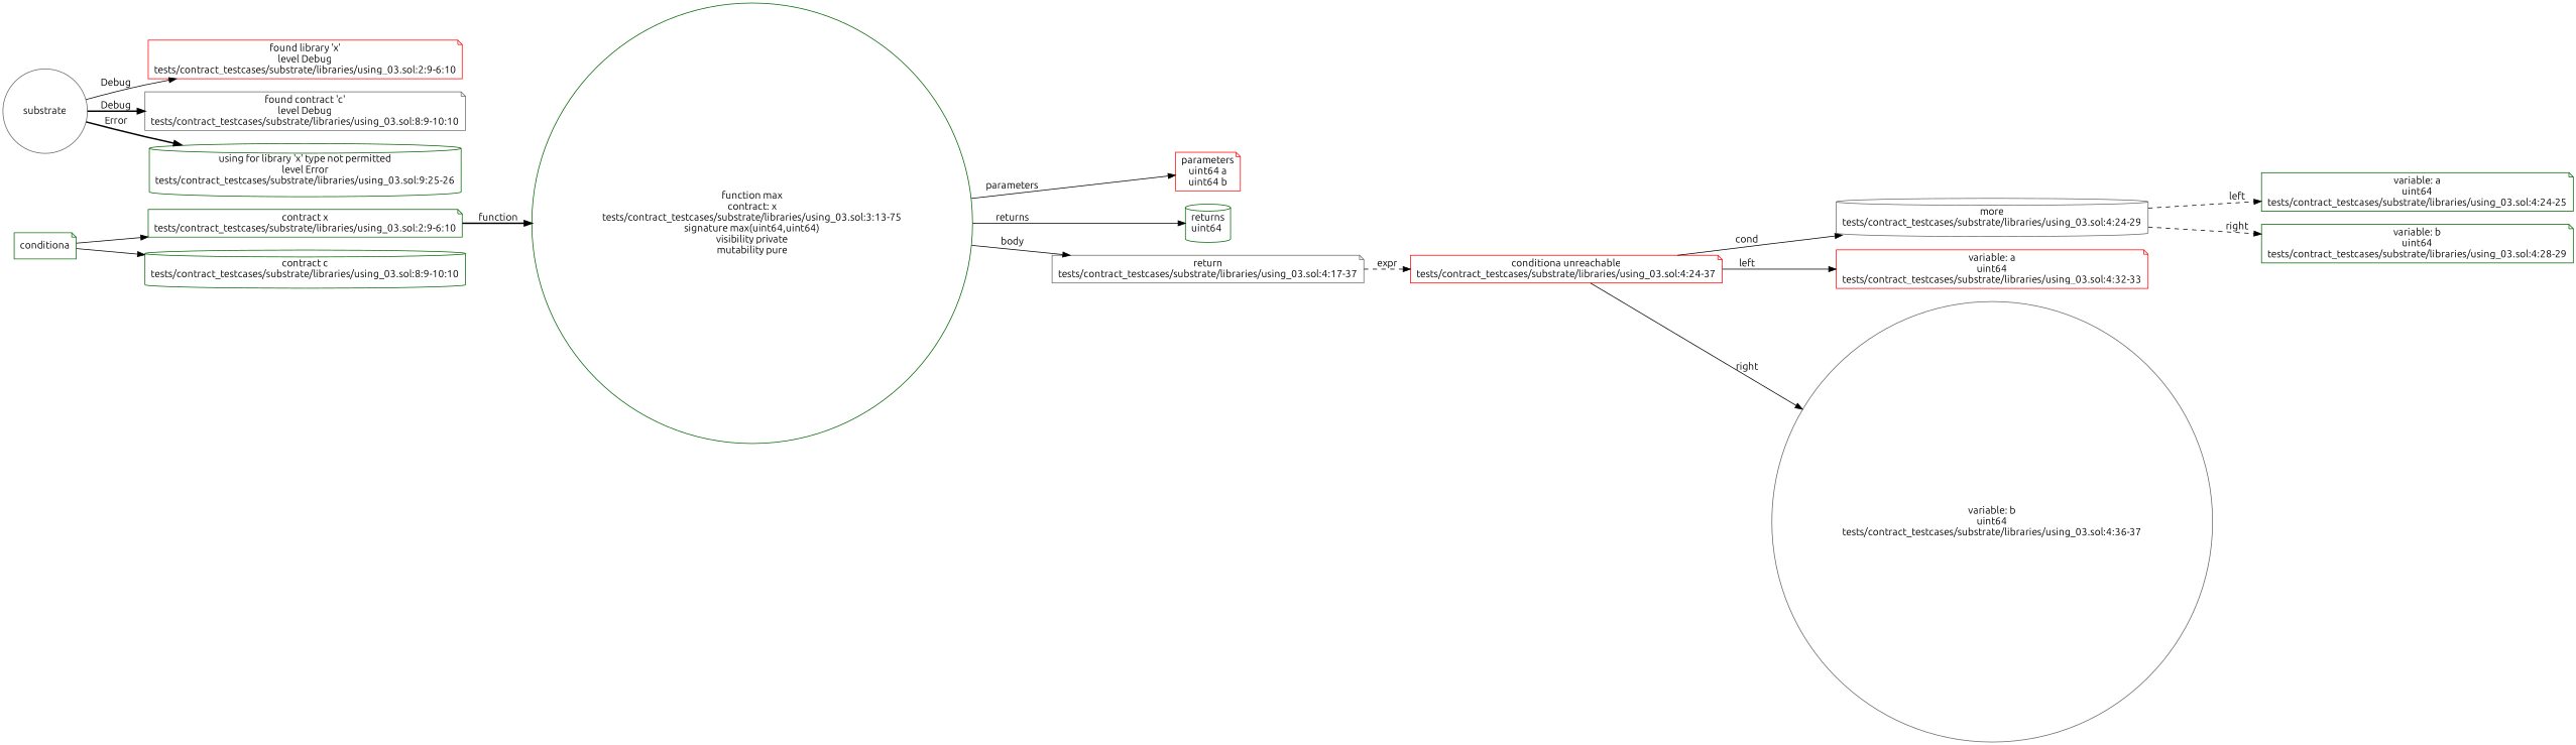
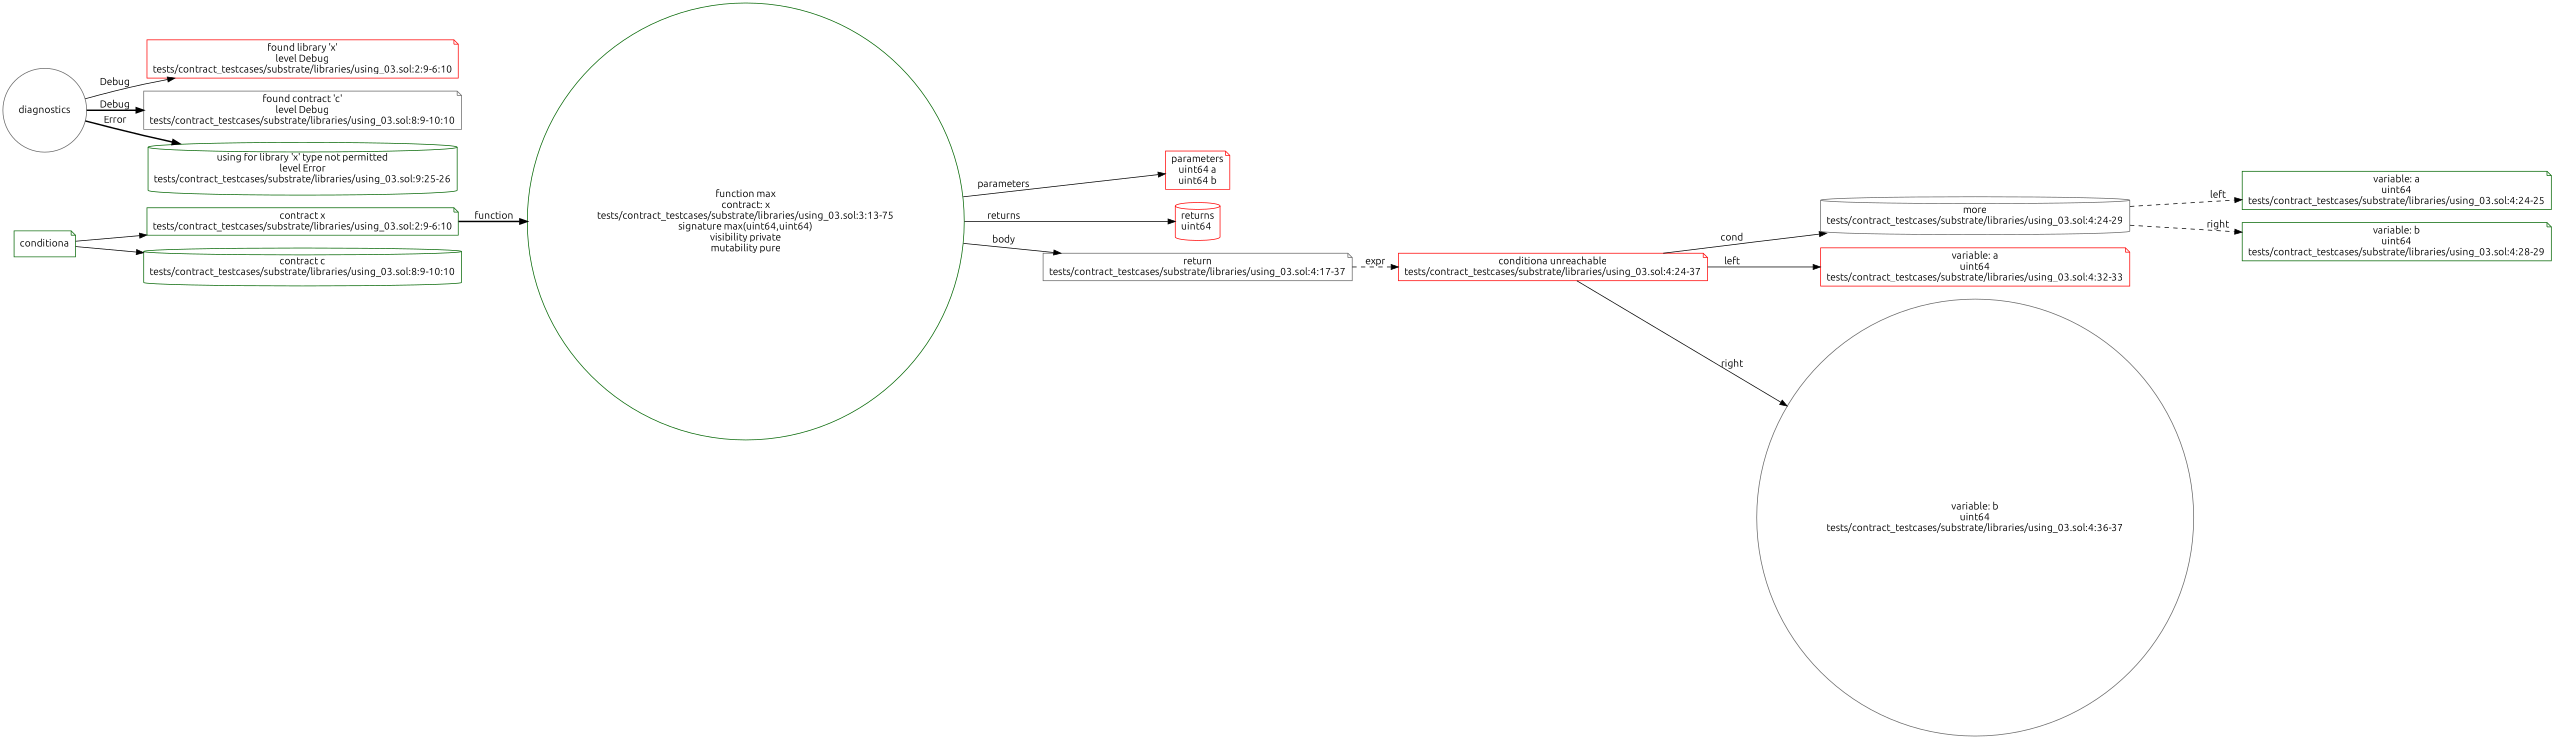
  strict digraph {
    fontname=Ubuntu
    rankdir=LR
    node [color=darkgreen fontname=Ubuntu shape=note]
    edge [fontname=Ubuntu style=solid]
    n1 [label="contract x\ntests/contract_testcases/substrate/libraries/using_03.sol:2:9-6:10"]
    n2 [label="function max\ncontract: x\ntests/contract_testcases/substrate/libraries/using_03.sol:3:13-75\nsignature max(uint64,uint64)\nvisibility private\nmutability pure" shape=circle]
    n3 [color=red label="parameters\nuint64 a\nuint64 b"]
-   n4 [label="returns\nuint64 " shape=cylinder]
+   n4 [color=red label="returns\nuint64 " shape=cylinder]
    n5 [color=gray40 label="return\ntests/contract_testcases/substrate/libraries/using_03.sol:4:17-37"]
    n6 [color=red label="conditiona unreachable\ntests/contract_testcases/substrate/libraries/using_03.sol:4:24-37"]
    n7 [color=gray40 label="more\ntests/contract_testcases/substrate/libraries/using_03.sol:4:24-29" shape=cylinder]
    n8 [color=red label="variable: a\nuint64\ntests/contract_testcases/substrate/libraries/using_03.sol:4:32-33"]
    n9 [color=gray40 label="variable: b\nuint64\ntests/contract_testcases/substrate/libraries/using_03.sol:4:36-37" shape=circle]
    n10 [label="variable: a\nuint64\ntests/contract_testcases/substrate/libraries/using_03.sol:4:24-25"]
    n11 [label="variable: b\nuint64\ntests/contract_testcases/substrate/libraries/using_03.sol:4:28-29"]
    n12 [label="contract c\ntests/contract_testcases/substrate/libraries/using_03.sol:8:9-10:10" shape=cylinder]
    n13 [color=red label="found library 'x'\nlevel Debug\ntests/contract_testcases/substrate/libraries/using_03.sol:2:9-6:10"]
    n14 [color=gray40 label="found contract 'c'\nlevel Debug\ntests/contract_testcases/substrate/libraries/using_03.sol:8:9-10:10"]
    n15 [label="using for library 'x' type not permitted\nlevel Error\ntests/contract_testcases/substrate/libraries/using_03.sol:9:25-26" shape=cylinder]
    n16 [label=conditiona]
-   diagnostics [color=gray40 shape=circle label=substrate]
+   diagnostics [color=gray40 shape=circle]
    n1 -> n2 [label=function style=bold]
    n2 -> n3 [label=parameters]
    n2 -> n4 [label=returns]
    n2 -> n5 [label=body]
    n5 -> n6 [label=expr style=dashed]
    n6 -> n7 [label=cond]
    n6 -> n8 [label=left]
    n6 -> n9 [label=right]
    n7 -> n10 [label=left style=dashed]
    n7 -> n11 [label=right style=dashed]
    n16 -> n1
    n16 -> n12
    diagnostics -> n13 [label=Debug]
    diagnostics -> n14 [label=Debug style=bold]
    diagnostics -> n15 [label=Error style=bold]
  }
